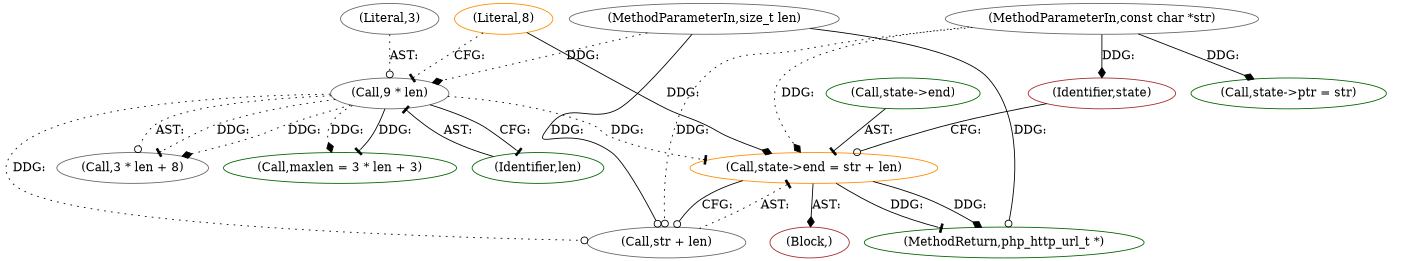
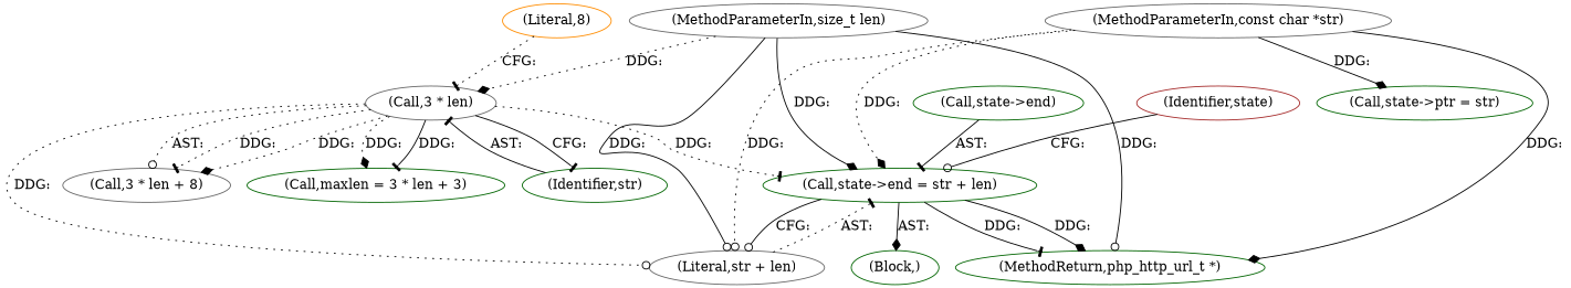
  digraph {
    node [color=gray40]
    edge [arrowhead=diamond style=solid]
-   n1 [color=darkorange label="(Call,state->end = str + len)"]
-   n2 [color=brown label="(Block,)"]
-   n3 [label="(Call,str + len)"]
+   n1 [color=darkgreen label="(Call,state->end = str + len)"]
+   n2 [color=darkgreen label="(Block,)"]
+   n3 [label="(Literal,str + len)"]
    n4 [color=darkgreen label="(MethodReturn,php_http_url_t *)"]
    n5 [label="(MethodParameterIn,const char *str)"]
    n6 [color=darkgreen label="(Call,state->ptr = str)"]
-   n7 [label="(Call,9 * len)"]
+   n7 [label="(Call,3 * len)"]
    n8 [label="(Call,3 * len + 8)"]
    n9 [color=darkgreen label="(Call,maxlen = 3 * len + 3)"]
-   n10 [color=darkgreen label="(Identifier,len)"]
+   n10 [color=darkgreen label="(Identifier,str)"]
    n11 [label="(MethodParameterIn,size_t len)"]
    n12 [color=brown label="(Identifier,state)"]
    n13 [color=darkgreen label="(Call,state->end)"]
-   n14 [label="(Literal,3)"]
    n15 [color=darkorange label="(Literal,8)"]
    n1 -> n2 [label="AST: "]
    n1 -> n3 [arrowhead=odot label="CFG: "]
    n1 -> n4 [arrowhead=tee label="DDG: "]
    n1 -> n4 [label="DDG: "]
    n3 -> n1 [arrowhead=tee label="AST: " style=dotted]
    n5 -> n1 [label="DDG: " style=dotted]
    n5 -> n3 [arrowhead=odot label="DDG: " style=dotted]
-   n5 -> n12 [label="DDG: "]
+   n5 -> n4 [label="DDG: "]
    n5 -> n6 [label="DDG: "]
    n7 -> n1 [arrowhead=tee label="DDG: " style=dotted]
    n7 -> n3 [arrowhead=odot label="DDG: " style=dotted]
    n7 -> n8 [arrowhead=odot label="AST: " style=dotted]
    n7 -> n8 [arrowhead=tee label="DDG: " style=dotted]
    n7 -> n8 [label="DDG: " style=dotted]
    n7 -> n9 [arrowhead=tee label="DDG: "]
    n7 -> n9 [label="DDG: " style=dotted]
    n7 -> n10 [arrowhead=tee label="CFG: "]
    n10 -> n7 [arrowhead=tee label="AST: "]
-   n15 -> n1 [label="DDG: "]
+   n11 -> n1 [label="DDG: "]
    n11 -> n3 [arrowhead=odot label="DDG: "]
    n11 -> n4 [arrowhead=odot label="DDG: "]
    n11 -> n7 [label="DDG: " style=dotted]
    n12 -> n1 [arrowhead=odot label="CFG: "]
    n13 -> n1 [arrowhead=tee label="AST: "]
-   n14 -> n7 [arrowhead=odot label="AST: " style=dotted]
    n15 -> n7 [arrowhead=tee label="CFG: " style=dotted]
  }
